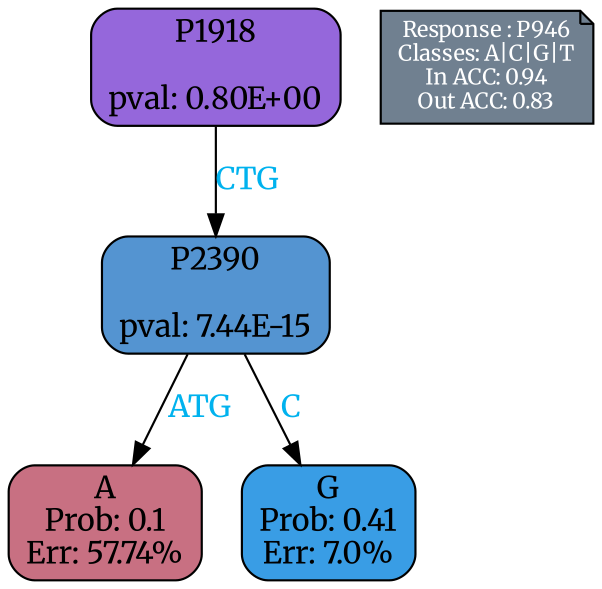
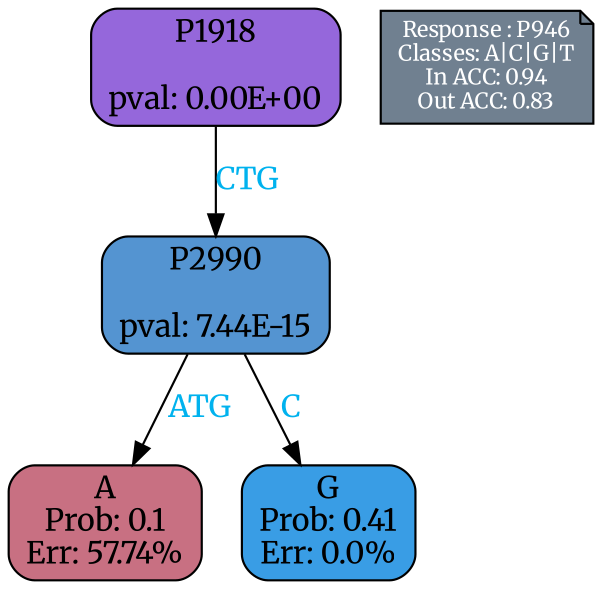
  digraph {
    fontname=Merriweather
    ranksep=equally
    splines=polylines
    node [color=black fontname=Merriweather shape=box style="filled, rounded"]
    edge [fontcolor=deepskyblue2 fontname=Merriweather]
    n1 [fillcolor="#c87082" label="A\nProb: 0.1\nErr: 57.74%"]
-   n2 [fillcolor="#399de5" label="G\nProb: 0.41\nErr: 7.0%"]
+   n2 [fillcolor="#399de5" label="G\nProb: 0.41\nErr: 0.0%"]
    n3 [align=left fillcolor=slategray fontcolor=white fontsize=10 label="Response : P946\nClasses: A|C|G|T\nIn ACC: 0.94\nOut ACC: 0.83\n" shape=note style=filled]
-   n4 [fillcolor="#9567db" label="P1918\n\npval: 0.80E+00"]
-   n5 [fillcolor="#5494d1" label="P2390\n\npval: 7.44E-15"]
+   n4 [fillcolor="#9567db" label="P1918\n\npval: 0.00E+00"]
+   n5 [fillcolor="#5494d1" label="P2990\n\npval: 7.44E-15"]
    subgraph sub_1 {
      rank=same
      n1
      n2
    }
    subgraph sub_2 {
      rank=same
      n3
      n4
    }
    n4 -> n5 [label=CTG]
    n5 -> n1 [label=ATG]
    n5 -> n2 [label=C]
  }
